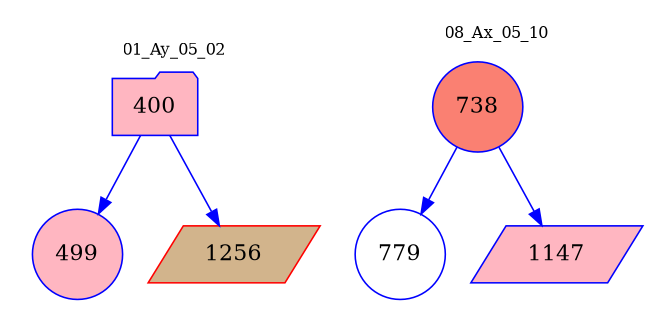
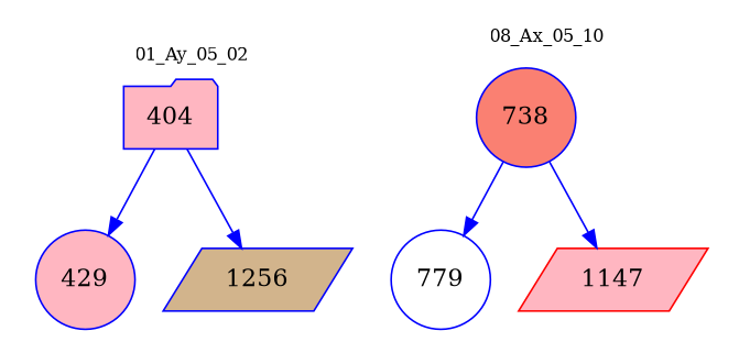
  digraph {
    node [color=blue fillcolor=lightpink shape=circle style=filled]
    edge [color=blue]
-   n1 [label=400 shape=folder]
-   n2 [label=499]
-   n3 [color=red fillcolor=tan label=1256 shape=parallelogram]
+   n1 [label=404 shape=folder]
+   n2 [label=429]
+   n3 [fillcolor=tan label=1256 shape=parallelogram]
    n4 [fillcolor=salmon label=738]
    n5 [fillcolor=white label=779]
-   n6 [label=1147 shape=parallelogram]
+   n6 [color=red label=1147 shape=parallelogram]
    subgraph cluster_1 {
      color=white
      fontsize=10
      label="01_Ay_05_02"
      n1
      n2
      n3
    }
    subgraph cluster_2 {
      color=white
      fontsize=10
      label="08_Ax_05_10"
      n4
      n5
      n6
    }
    n1 -> n2
    n1 -> n3
    n4 -> n5
    n4 -> n6
  }
